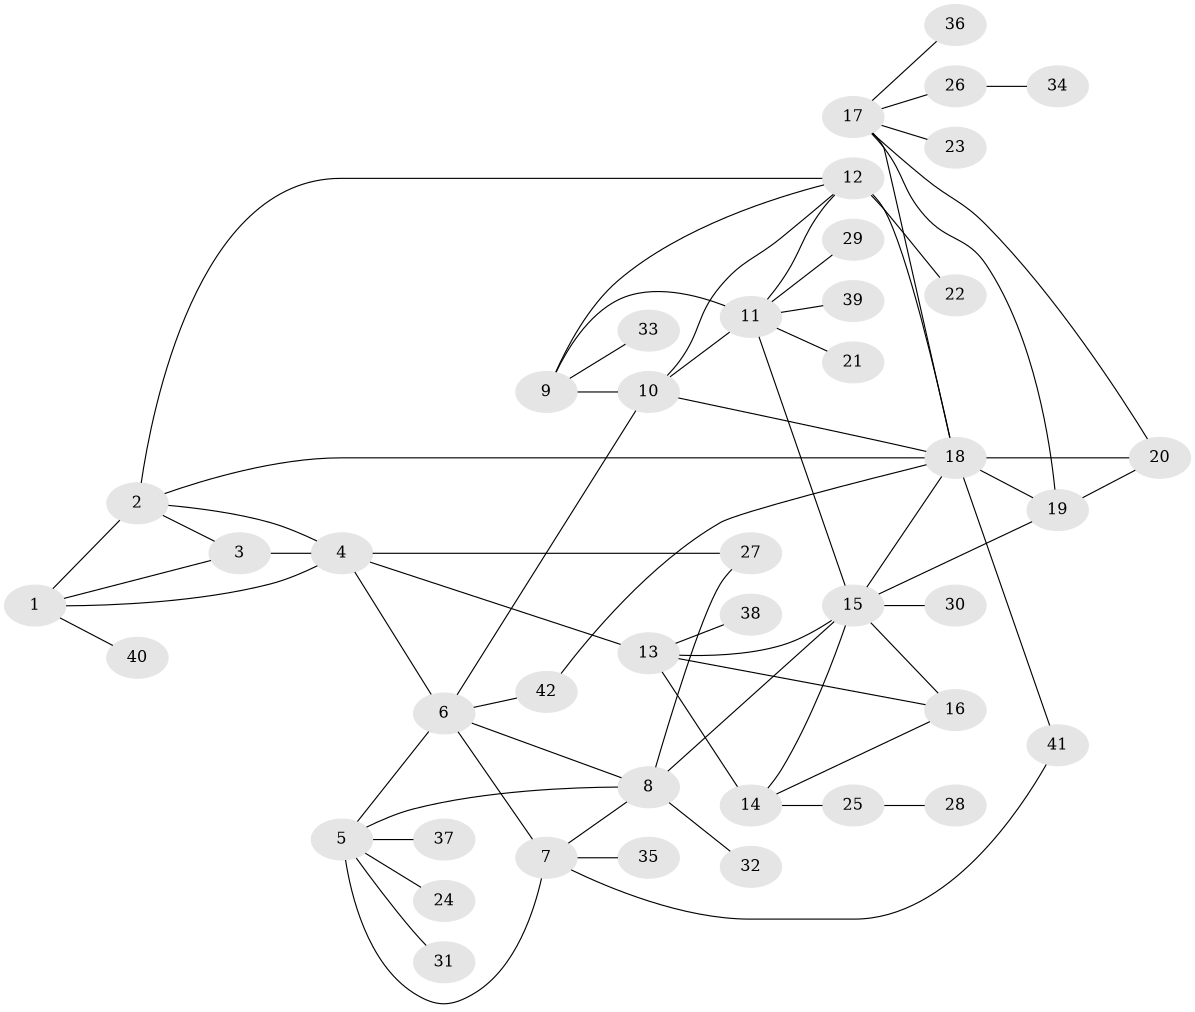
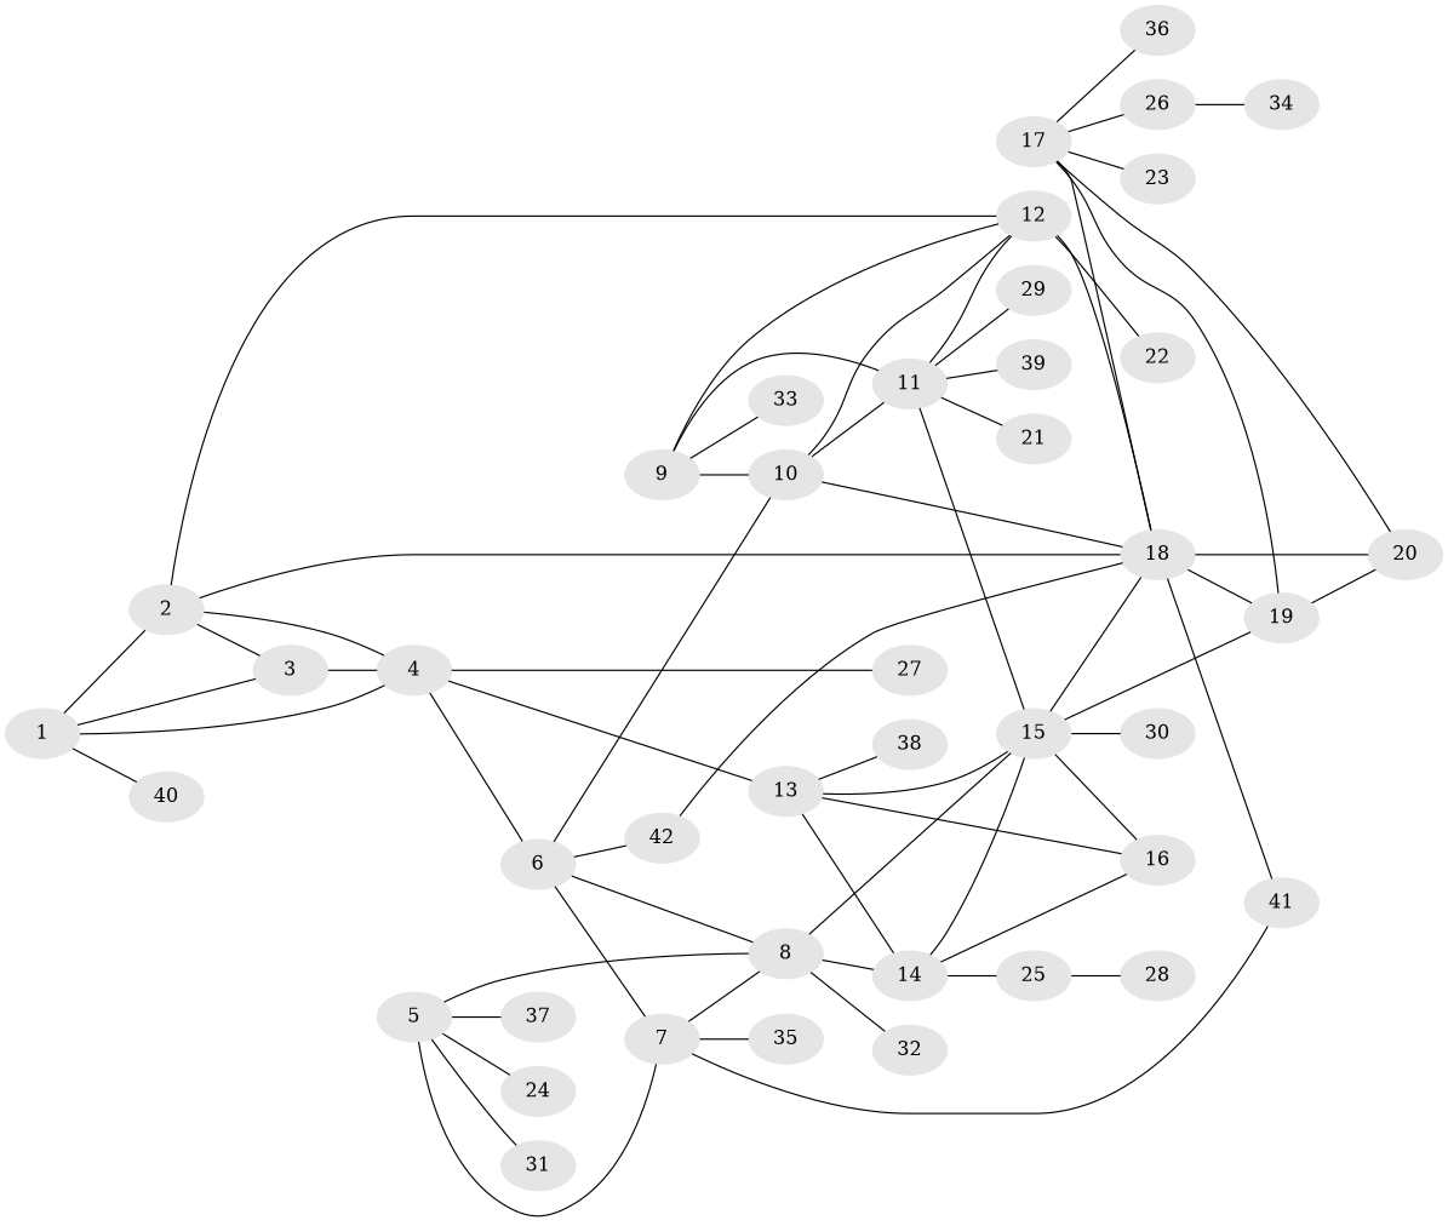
  graph {
    rankdir=LR
    node [color=gray90 style=filled]
    edge [weight=1.0]
    1
    2
    3
    4
    40
    12
    18
    6
    13
    27
    22
    41
    19
    20
    7
    8
    10
    42
    15
    14
    16
    38
    5
    24
    31
    37
    35
    32
    11
    30
    9
    33
    21
    29
    39
    25
    28
    17
    23
    26
    36
    34
    1 -- 2
    1 -- 3
    1 -- 4
    1 -- 40 [weight=2.0]
    2 -- 3 [weight=2.0]
    2 -- 4
    2 -- 12
    2 -- 18
    3 -- 4
    4 -- 6
    4 -- 13
    4 -- 27 [weight=4.0]
    12 -- 18
    12 -- 22
    18 -- 41
    18 -- 19
    18 -- 20 [weight=4.0]
    6 -- 7
    6 -- 8
    6 -- 10
    6 -- 42
    13 -- 15
    13 -- 14
    13 -- 16
    13 -- 38 [weight=2.0]
    19 -- 20
    7 -- 41
    7 -- 8
    7 -- 35
-   8 -- 27
+   8 -- 14
    8 -- 15
    8 -- 32
    10 -- 12
    10 -- 18
    10 -- 11
    42 -- 18
    15 -- 18
    15 -- 19 [weight=2.0]
    15 -- 16
    15 -- 30
    14 -- 15
    14 -- 16
    14 -- 25
-   5 -- 6
    5 -- 7
    5 -- 8
    5 -- 24
    5 -- 31
    5 -- 37 [weight=2.0]
    11 -- 12
    11 -- 15
    11 -- 21
    11 -- 29
    11 -- 39
    9 -- 12
    9 -- 10 [weight=6.0]
    9 -- 11
    9 -- 33
    25 -- 28
    17 -- 18
    17 -- 19
    17 -- 20
    17 -- 23
    17 -- 26
    17 -- 36
    26 -- 34
  }
